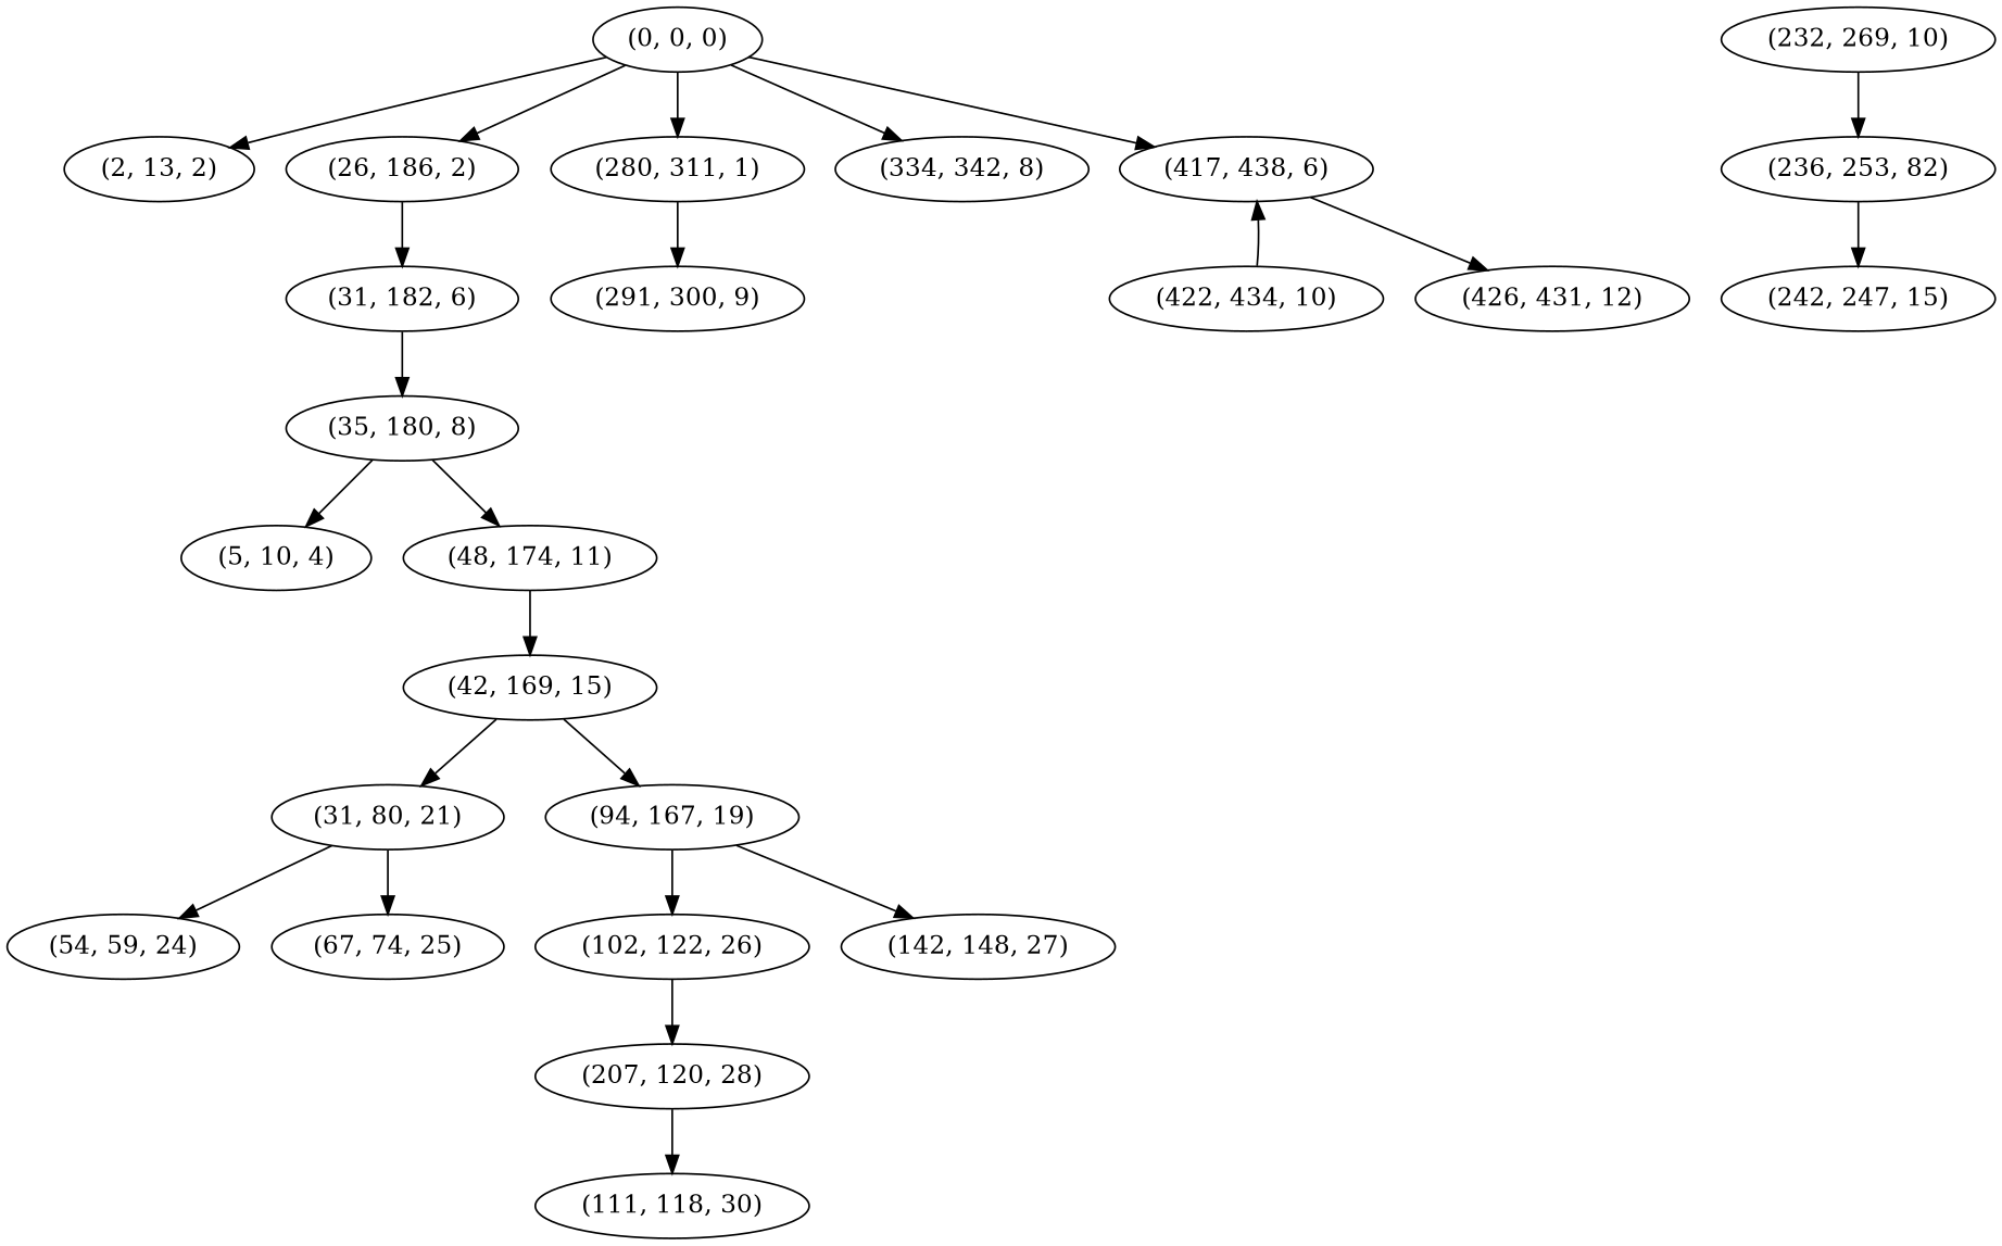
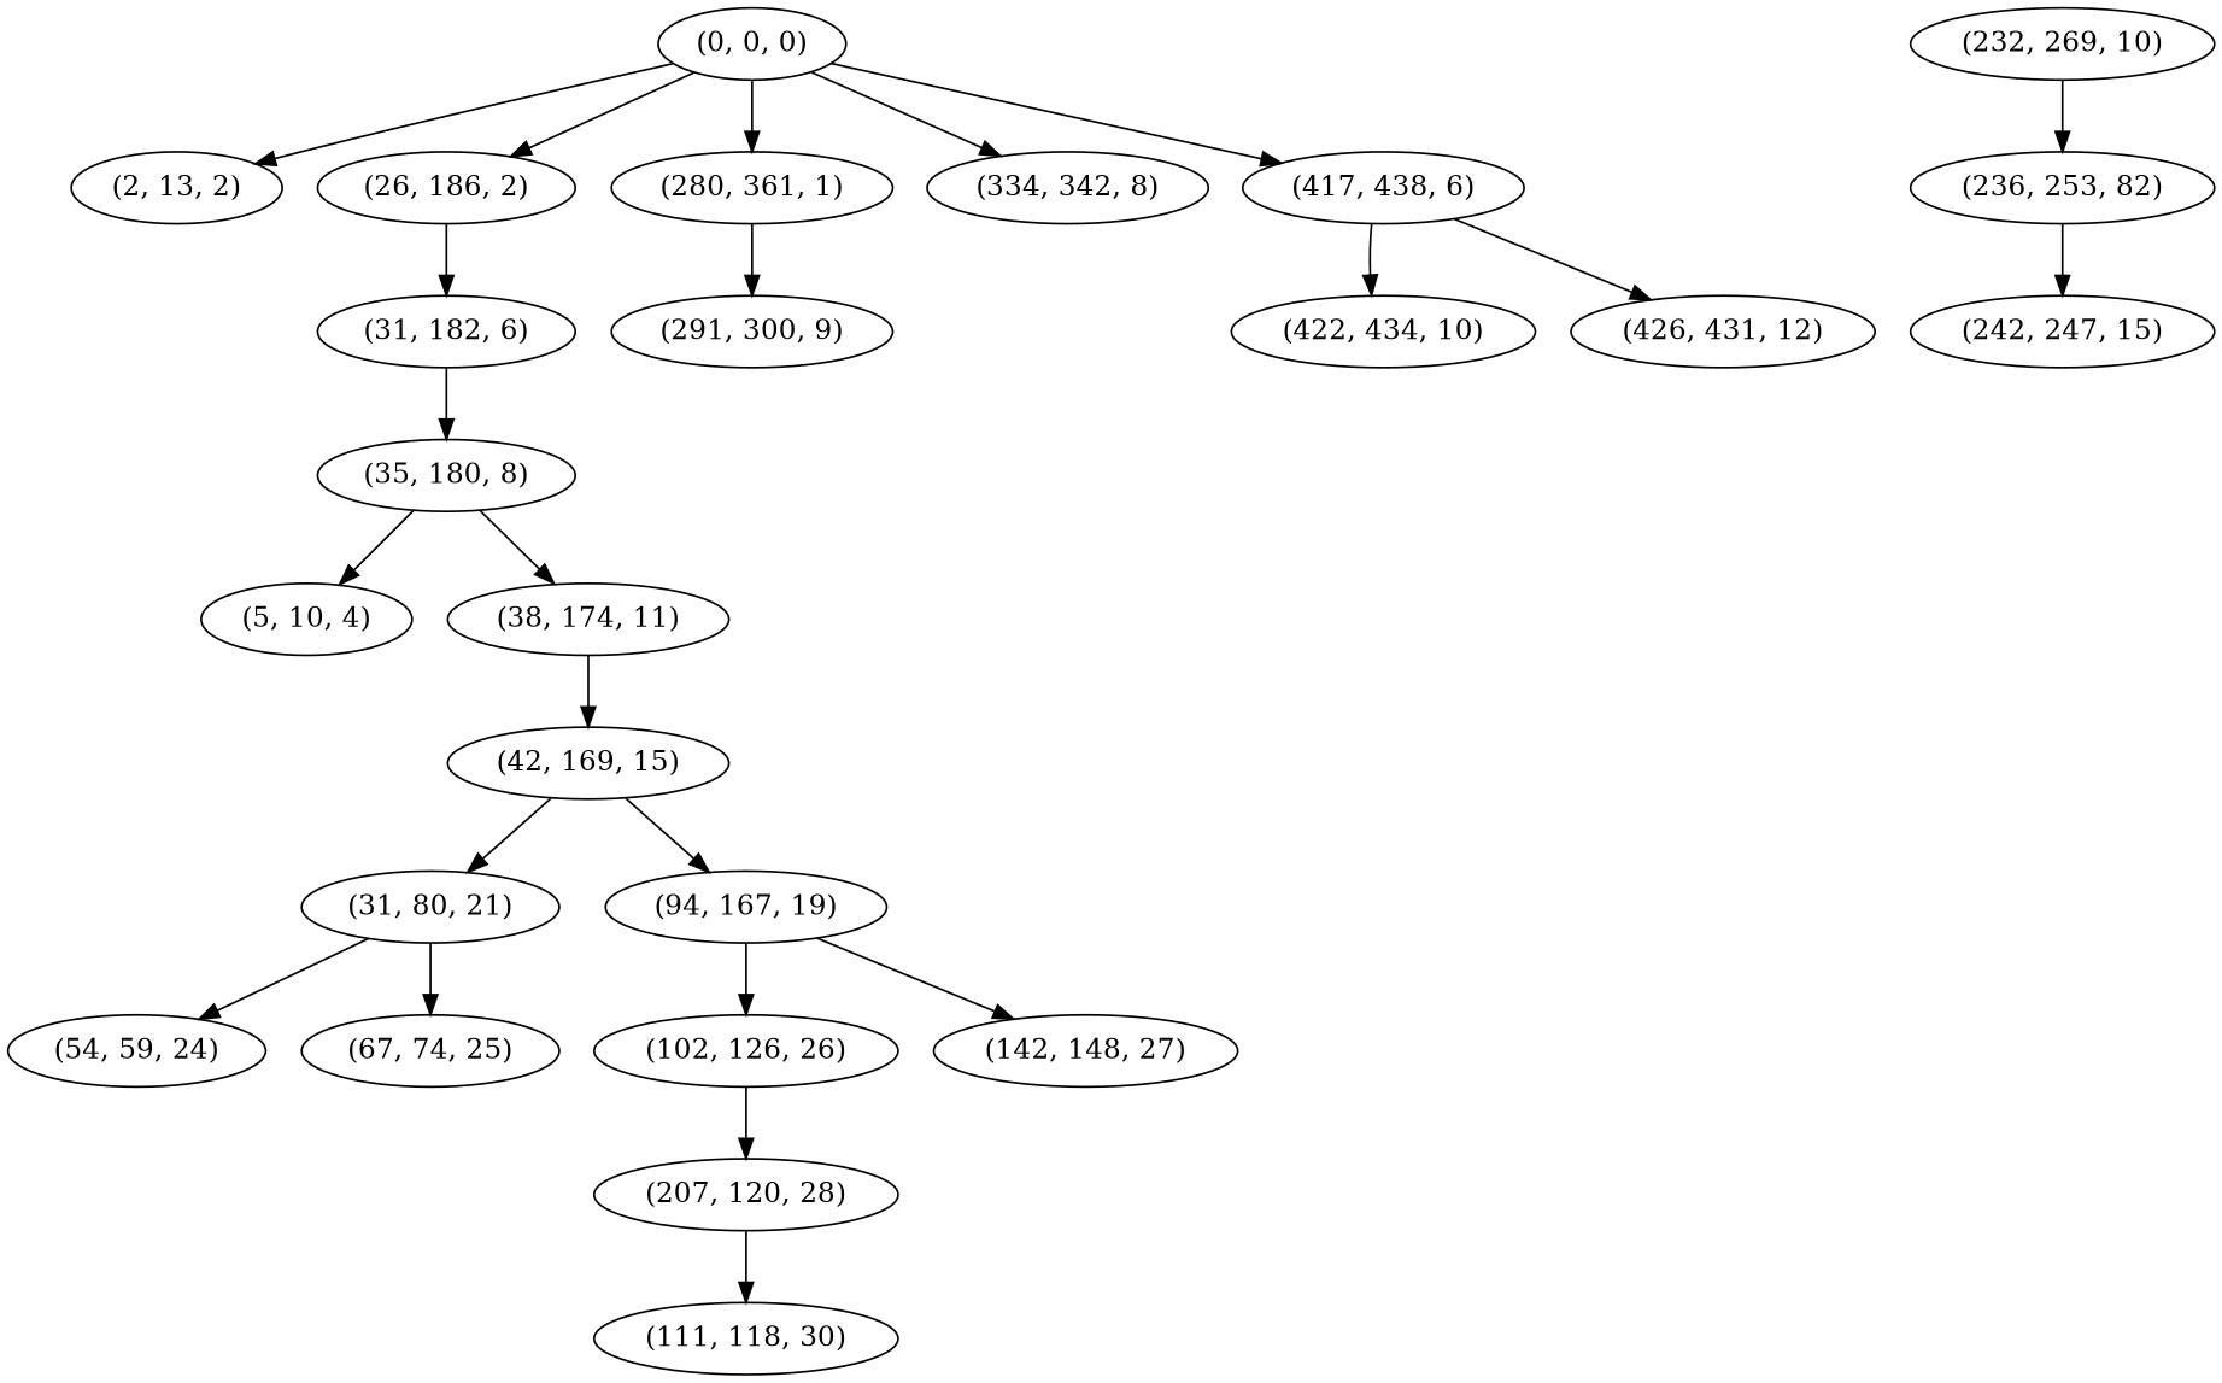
  digraph {
    "(0, 0, 0)"
    "(2, 13, 2)"
    "(26, 186, 2)"
-   "(280, 311, 1)"
+   "(280, 311, 1)" [label="(280, 361, 1)"]
    "(334, 342, 8)"
    "(417, 438, 6)"
    "(31, 182, 6)"
    "(291, 300, 9)"
    "(422, 434, 10)"
    "(426, 431, 12)"
    "(35, 180, 8)"
    "(5, 10, 4)"
-   "(38, 174, 11)" [label="(48, 174, 11)"]
+   "(38, 174, 11)"
    "(42, 169, 15)"
    n15 [label="(31, 80, 21)"]
    n16 [label="(94, 167, 19)"]
    "(54, 59, 24)"
    "(67, 74, 25)"
-   "(102, 126, 26)" [label="(102, 122, 26)"]
+   "(102, 126, 26)"
    "(142, 148, 27)"
    n21 [label="(207, 120, 28)"]
    "(111, 118, 30)"
    n23 [label="(232, 269, 10)"]
    n24 [label="(236, 253, 82)"]
    "(242, 247, 15)"
    "(0, 0, 0)" -> "(2, 13, 2)"
    "(0, 0, 0)" -> "(26, 186, 2)"
    "(0, 0, 0)" -> "(280, 311, 1)"
    "(0, 0, 0)" -> "(334, 342, 8)"
    "(0, 0, 0)" -> "(417, 438, 6)"
    "(26, 186, 2)" -> "(31, 182, 6)"
    "(280, 311, 1)" -> "(291, 300, 9)"
-   "(422, 434, 10)" -> "(417, 438, 6)"
+   "(417, 438, 6)" -> "(422, 434, 10)"
    "(417, 438, 6)" -> "(426, 431, 12)"
    "(31, 182, 6)" -> "(35, 180, 8)"
    "(35, 180, 8)" -> "(5, 10, 4)"
    "(35, 180, 8)" -> "(38, 174, 11)"
    "(38, 174, 11)" -> "(42, 169, 15)"
    "(42, 169, 15)" -> n15
    "(42, 169, 15)" -> n16
    n15 -> "(54, 59, 24)"
    n15 -> "(67, 74, 25)"
    n16 -> "(102, 126, 26)"
    n16 -> "(142, 148, 27)"
    "(102, 126, 26)" -> n21
    n21 -> "(111, 118, 30)"
    n23 -> n24
    n24 -> "(242, 247, 15)"
  }
